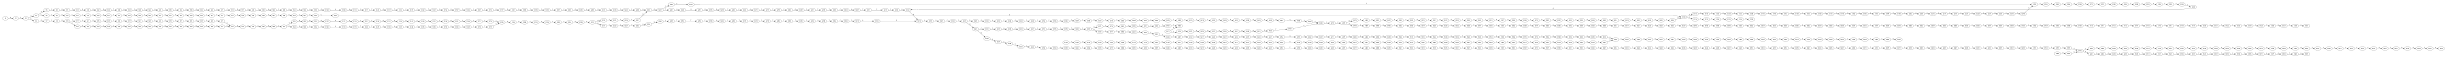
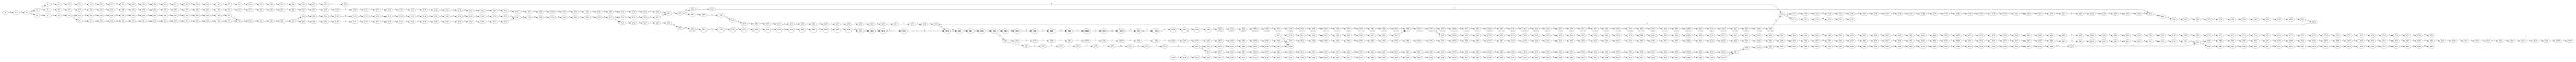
  strict digraph {
    fontname="Noto Sans"
    rankdir=LR
    node [fontname="Noto Sans"]
    edge [fontname="Noto Sans"]
    S0
    S1
    S2
    S3
    S4
    S5
    S6
    S7
    S8
    S9
    S10
    S11
    S12
    S13
    S14
    S15
    S16
    S17
    S18
    S19
    S20
    S21
    S22
    S23
    S24
    S25
    S26
    S27
    S28
    S29
    S30
    S31
    S32
    S33
    S34
    S35
    S36
    S37
    S38
    S39
    S40
    S41
    S42
    S43
    S44
    S45
    S46
    S47
    S48
    S49
    S50
    S51
    S52
    S53
    S54
    S55
    S56
    S57
    S58
    S59
    S60
    S61
    S62
    S63
    S64
    S65
    S66
    S67
    S68
    S69
    S70
    S71
    S72
    S73
    S74
    S75
    S76
    S77
    S78
    S79
    S80
    S81
    S82
    S83
    S84
    S85
    S86
    S87
    S88
    S89
    S90
    S91
    S92
    S93
    S94
    S95
    S96
    S97
    S98
    S99
    S100
    S101
    S102
    S103
    S104
    S105
    S106
    S107
    S108
    S109
    S110
    S111
    S112
    S113
    S114
    S115
    S116
    S117
    S118
    S119
    S120
    S121
    S122
    S123
    S124
    S125
    S126
    S127
    S128
    S129
    S130
    S131
    S132
    S133
    S134
    S135
    S136
    S137
    S138
    S139
    S140
    S141
    S142
    S143
    S145
    S146
    S147
    S148
    S144
    S149
    S150
    S151
    S152
    S153
    S154
    S155
    S156
    S157
    S158
    S159
    S160
    S161
    S162
    S163
    S164
    S165
    S166
    S167
    S168
    S169
    S170
    S171
    S172
    S173
    S174
    S175
    S176
    S177
    S178
    S179
    S180
    S181
    S182
    S183
    S184
    S185
    S186
    S187
    S188
    S189
    S190
    S191
    S192
    S193
    S194
    S195
    S196
    S197
    S198
    S199
    S200
    S201
    S202
    S203
    S204
    S205
    S206
    S207
    S208
    S209
    S210
    S211
    S212
    S213
    S214
    S215
    S216
    S217
    S218
    S219
    S220
    S221
    S222
    S223
    S224
    S225
    S226
    S227
    S228
    S229
    S230
    S231
    S232
    S233
    S234
    S235
    S236
    S237
    S238
    S239
    S240
    S241
    S242
    S243
    S244
    S245
    S246
    S247
    S248
    S249
    S250
    S251
    S252
    S253
    S254
    S255
    S256
    S257
    S258
    S259
    S260
    S261
    S262
    S263
    S264
    S265
    S266
    S267
    S268
    S269
    S270
    S271
    S272
    S273
    S274
    S275
    S276
    S277
    S278
    S279
    S280
    S281
    S282
    S283
    S284
    S285
    S286
    S287
    S288
    S289
    S290
    S291
    S292
    S293
    S294
    S295
    S296
    S297
    S298
    S299
    S300
    S301
    S302
    S303
    S304
    S305
    S306
    S307
    S308
    S309
    S310
    S311
    S312
    S313
    S314
    S315
    S316
    S317
    S318
    S319
    S320
    S321
    S322
    S323
    S324
    S325
    S326
    S327
    S328
    S329
    S330
    S331
    S332
    S333
    S334
    S335
    S336
    S337
    S338
    S339
    S340
    S341
    S342
    S343
    S344
    S345
    S346
    S347
    S348
    S349
    S350
    S351
    S352
    S353
    S354
    S355
    S356
    S357
    S358
    S359
    S360
    S361
    S362
    S363
    S364
    S365
    S366
    S367
    S368
    S369
    S370
    S371
    S372
    S373
    S374
    S375
    S376
    S377
    S378
    S379
    S380
    S381
    S382
    S383
    S384
    S385
    S386
    S387
    S388
    S389
    S390
    S391
    S392
    S393
    S394
    S395
    S396
    S397
    S398
    S399
    S400
    S401
    S402
    S403
    S404
    S405
    S406
    S407
    S408
    S409
    S410
    S412
    S413
    S414
    S415
    S411
    S416
    S417
    S418
    S419
    S420
    S421
    S422
    S423
    S424
    S425
    S426
    S427
    S428
    S429
    S430
    S431
    S432
    S433
    S434
    S435
    S436
    S437
    S438
    S439
    S440
    S441
    S442
    S443
    S444
    S445
    S446
    S447
    S448
    S449
    S450
    S451
    S452
    S453
    S454
    S455
    S456
    S457
    S458
    S459
    S460
    S461
    S462
    S463
+   S464
    S465
    S466
    S467
    S468
    S469
    S470
    S471
    S472
    S473
    S474
    S475
    S476
    S477
    S478
    S479
    S480
    S481
    S482
    S483
    S484
    S485
    S486
    S487
    S488
    S489
    S490
    S491
    S492
    S493
    S494
    S495
    S496
    S497
    S498
    S499
    S500
    S501
    S502
    S503
    S504
    S505
    S506
    S507
    S508
    S509
    S510
    S511
    S512
    S513
    S514
    S515
    S516
    S517
    S518
    S519
    S520
    S521
    S522
    S523
    S524
    S525
    S526
    S527
    S528
    S529
    S530
    S531
    S532
    S533
    S534
    S535
    S536
    S537
    S538
    S539
    S540
    S541
    S542
    S543
    S544
    S545
    S546
    S547
    S548
    S549
    S550
    S551
    S552
    S553
    S554
    S555
    S556
    S557
    S558
    S559
    S560
    S561
    S562
    S563
    S564
    S565
    S566
    S567
    S568
    S569
    S570
    S571
    S572
    S573
    S574
    S575
    S576
    S577
    S578
    S579
    S580
    S581
    S582
    S583
    S584
    S585
    S586
    S587
    S588
    S589
    S590
    S591
    S592
    S593
    S594
    S595
    S596
    S597
    S598
    S599
    S600
    S601
    S602
    S603
    S604
    S605
    S606
    S607
    S608
    S609
    S610
    S611
    S612
    S613
    S614
    S615
    S616
    S617
    S618
    S619
    S620
    S621
    S622
    S623
    S624
    S625
    S626
    S627
    S628
    S629
    S630
    S631
    S632
    S633
    S634
    S635
    S636
    S637
    S638
    S639
    S640
    S641
    S642
    S643
    S644
    S645
    S646
    S647
    S648
    S649
    S650
    S651
    S652
    S653
    S654
    S655
    S656
    S657
    S658
    S659
    S660
    S661
    S662
    S663
    S664
    S665
    S666
    S667
    S668
    S669
    S670
    S671
    S672
    S673
    S674
    S675
    S676
    S677
    S678
    S679
    S680
    S681
    S682
    S683
    S684
    S685
    S686
    S687
    S688
    S689
    S690
    S691
    S692
    S693
    S694
    S695
    S696
    S697
    S698
    S699
    S700
    S701
    S702
    S703
    S704
    S705
    S706
    S707
    S708
    S709
    S710
    S711
    S712
    S713
    S714
    S715
    S716
    S717
    S718
    S719
    S720
    S721
    S722
    S723
    S724
    S725
    S726
    S727
    S728
    S729
    S0 -> S1 [label=G]
    S1 -> S2 [label=T]
    S2 -> S3 [label=G]
    S2 -> S4 [label=C]
    S3 -> S5 [label=A]
    S3 -> S6 [label=C]
    S4 -> S7 [label=G]
    S5 -> S8 [label=C]
    S6 -> S9 [label=C]
    S7 -> S10 [label=C]
    S8 -> S11 [label=G]
    S9 -> S12 [label=G]
    S10 -> S13 [label=G]
    S11 -> S14 [label=T]
    S12 -> S15 [label=C]
    S13 -> S16 [label=C]
    S13 -> S17 [label=T]
    S14 -> S18 [label=G]
    S15 -> S19 [label=C]
    S16 -> S20 [label=A]
    S17 -> S21 [label=A]
    S18 -> S22 [label=G]
    S19 -> S23 [label=G]
    S20 -> S24 [label=G]
    S21 -> S25 [label=G]
    S22 -> S26 [label=G]
    S23 -> S27 [label=G]
    S24 -> S28 [label=C]
    S25 -> S29 [label=C]
    S26 -> S30 [label=T]
    S27 -> S31 [label=T]
    S28 -> S32 [label=C]
    S29 -> S33 [label=C]
    S30 -> S34 [label=A]
    S31 -> S35 [label=G]
    S32 -> S36 [label=G]
    S33 -> S37 [label=G]
    S34 -> S38 [label=C]
    S35 -> S39 [label=G]
    S36 -> S40 [label=G]
    S37 -> S41 [label=C]
    S38 -> S42 [label=T]
    S39 -> S43 [label=T]
    S40 -> S44 [label=T]
    S41 -> S45 [label=T]
    S42 -> S46 [label=A]
    S43 -> S47 [label=G]
    S44 -> S48 [label=G]
    S45 -> S49 [label=G]
    S46 -> S50 [label=T]
    S47 -> S51 [label=G]
    S48 -> S52 [label=G]
    S49 -> S53 [label=G]
    S50 -> S54 [label=T]
    S51 -> S55 [label=A]
    S52 -> S56 [label=A]
    S53 -> S57 [label=A]
    S54 -> S58 [label=G]
    S55 -> S59 [label=A]
    S56 -> S60 [label=A]
    S57 -> S61 [label=A]
    S58 -> S62 [label=G]
    S59 -> S63 [label=C]
    S60 -> S64 [label=G]
    S61 -> S65 [label=G]
    S62 -> S66 [label=A]
    S63 -> S67 [label=C]
    S64 -> S68 [label=A]
    S65 -> S69 [label=A]
    S66 -> S70 [label=A]
    S67 -> S71 [label=T]
    S68 -> S72 [label=A]
    S69 -> S73 [label=A]
    S70 -> S74 [label=C]
    S71 -> S75 [label=C]
    S72 -> S76 [label=C]
    S73 -> S76 [label=C]
    S74 -> S77 [label=G]
    S75 -> S78 [label=G]
    S76 -> S79 [label=G]
    S77 -> S80 [label=G]
    S78 -> S81 [label=G]
    S79 -> S82 [label=G]
    S80 -> S83 [label=T]
    S81 -> S84 [label=C]
    S82 -> S85 [label=C]
    S83 -> S86 [label=A]
    S84 -> S87 [label=A]
    S85 -> S88 [label=A]
    S86 -> S89 [label=C]
    S87 -> S90 [label=C]
    S88 -> S91 [label=C]
    S89 -> S92 [label=G]
    S90 -> S93 [label=G]
    S91 -> S94 [label=C]
    S91 -> S95 [label=T]
    S92 -> S96 [label=A]
    S93 -> S97 [label=C]
    S94 -> S98 [label=G]
    S95 -> S99 [label=G]
    S96 -> S100 [label=A]
    S97 -> S101 [label=G]
    S98 -> S102 [label=G]
    S99 -> S103 [label=G]
    S100 -> S104 [label=G]
    S101 -> S105 [label=C]
    S102 -> S106 [label=G]
    S103 -> S107 [label=G]
    S104 -> S108 [label=A]
    S105 -> S109 [label=G]
    S106 -> S110 [label=A]
    S107 -> S111 [label=A]
    S108 -> S112 [label=A]
    S109 -> S113 [label=C]
    S109 -> S114 [label=G]
    S110 -> S115 [label=A]
    S111 -> S116 [label=A]
    S112 -> S117 [label=G]
    S113 -> S118 [label=G]
    S114 -> S119 [label=C]
    S115 -> S120 [label=T]
    S116 -> S121 [label=C]
    S117 -> S122 [label=T]
    S118 -> S123 [label=T]
    S119 -> S124 [label=T]
    S120 -> S125 [label=T]
    S121 -> S126 [label=T]
    S122 -> S127 [label=G]
    S123 -> S128 [label=C]
    S124 -> S129 [label=G]
    S125 -> S130 [label=G]
    S126 -> S131 [label=G]
    S127 -> S132 [label=T]
    S128 -> S133 [label=G]
    S129 -> S134 [label=G]
    S130 -> S135 [label=A]
    S131 -> S136 [label=G]
    S132 -> S137 [label=C]
    S133 -> S138 [label=A]
    S134 -> S139 [label=A]
    S135 -> S140 [label=A]
    S136 -> S141 [label=A]
    S137 -> S142 [label=C]
    S138 -> S143 [label=C]
    S140 -> S145 [label=C]
    S141 -> S146 [label=C]
    S142 -> S147 [label=T]
    S143 -> S148 [label=G]
    S145 -> S150 [label=C]
    S146 -> S151 [label=C]
    S147 -> S152 [label=G]
    S148 -> S153 [label=C]
    S144 -> S149 [label=T]
    S149 -> S154 [label=G]
    S150 -> S155 [label=C]
    S151 -> S156 [label=C]
    S152 -> S157 [label=G]
    S153 -> S158 [label=G]
    S154 -> S159 [label=G]
    S155 -> S160 [label=G]
    S156 -> S161 [label=G]
    S157 -> S162 [label=C]
    S158 -> S163 [label=C]
    S159 -> S164 [label=G]
    S160 -> S165 [label=T]
    S161 -> S166 [label=T]
    S162 -> S167 [label=C]
    S163 -> S168 [label=C]
    S164 -> S169 [label=G]
    S165 -> S170 [label=C]
    S166 -> S171 [label=C]
    S167 -> S172 [label=T]
    S168 -> S173 [label=T]
    S169 -> S174 [label=T]
    S170 -> S175 [label=T]
    S171 -> S176 [label=T]
    S172 -> S177 [label=G]
    S173 -> S178 [label=C]
    S174 -> S179 [label=C]
    S175 -> S180 [label=C]
    S176 -> S180 [label=C]
    S177 -> S181 [label=G]
    S178 -> S182 [label=G]
    S179 -> S183 [label=C]
    S180 -> S184 [label=G]
    S181 -> S185 [label=G]
    S182 -> S186 [label=G]
    S183 -> S187 [label=G]
    S184 -> S188 [label=G]
    S185 -> S189 [label=T]
    S186 -> S190 [label=G]
    S187 -> S191 [label=C]
    S188 -> S192 [label=C]
    S189 -> S193 [label=C]
    S190 -> S194 [label=C]
    S191 -> S195 [label=C]
    S192 -> S196 [label=A]
    S193 -> S197 [label=C]
    S194 -> S198 [label=T]
    S195 -> S199 [label=G]
    S196 -> S200 [label=C]
    S197 -> S201 [label=C]
    S198 -> S202 [label=C]
    S199 -> S203 [label=G]
    S200 -> S204 [label=C]
    S201 -> S205 [label=G]
    S202 -> S206 [label=A]
    S203 -> S207 [label=A]
    S204 -> S208 [label=G]
    S205 -> S209 [label=A]
    S206 -> S210 [label=C]
    S207 -> S211 [label=A]
    S208 -> S212 [label=A]
    S209 -> S213 [label=G]
    S210 -> S214 [label=G]
    S211 -> S215 [label=C]
    S212 -> S216 [label=G]
    S212 -> S217 [label=A]
    S213 -> S218 [label=T]
    S214 -> S219 [label=T]
    S215 -> S220 [label=T]
    S216 -> S221 [label=T]
    S217 -> S222 [label=T]
    S218 -> S223 [label=C]
    S219 -> S224 [label=C]
    S220 -> S225 [label=G]
    S221 -> S226 [label=C]
    S222 -> S227 [label=G]
    S223 -> S228 [label=C]
    S224 -> S229 [label=C]
    S225 -> S230 [label=C]
    S226 -> S231 [label=C]
    S227 -> S232 [label=T]
    S228 -> S233 [label=A]
    S229 -> S234 [label=A]
    S230 -> S235 [label=A]
    S231 -> S233 [label=A]
    S232 -> S236 [label=A]
    S233 -> S237 [label=G]
    S234 -> S238 [label=G]
    S235 -> S239 [label=A]
    S236 -> S240 [label=G]
    S237 -> S241 [label=T]
    S237 -> S242 [label=C]
    S238 -> S243 [label=C]
    S239 -> S244 [label=C]
    S240 -> S245 [label=T]
    S241 -> S246 [label=A]
    S242 -> S247 [label=T]
    S243 -> S248 [label=T]
    S244 -> S249 [label=C]
    S245 -> S250 [label=T]
    S246 -> S251 [label=G]
    S247 -> S252 [label=T]
    S248 -> S252 [label=T]
    S249 -> S253 [label=A]
    S250 -> S254 [label=T]
    S251 -> S255 [label=G]
    S252 -> S256 [label=C]
    S253 -> S257 [label=G]
    S254 -> S258 [label=C]
    S255 -> S259 [label=G]
    S256 -> S260 [label=A]
    S257 -> S261 [label=A]
    S258 -> S262 [label=A]
    S259 -> S263 [label=T]
    S260 -> S264 [label=C]
    S261 -> S265 [label=A]
    S262 -> S266 [label=C]
    S263 -> S267 [label=C]
    S264 -> S268 [label=G]
    S265 -> S269 [label=C]
    S266 -> S270 [label=T]
    S267 -> S271 [label=A]
    S268 -> S272 [label=C]
    S269 -> S273 [label=A]
    S270 -> S274 [label=C]
    S271 -> S275 [label=C]
    S272 -> S276 [label=C]
    S273 -> S277 [label=G]
    S274 -> S278 [label=C]
    S275 -> S279 [label=T]
    S276 -> S280 [label=C]
    S277 -> S281 [label=C]
    S278 -> S282 [label=T]
    S279 -> S283 [label=C]
    S280 -> S284 [label=T]
    S281 -> S285 [label=C]
    S282 -> S286 [label=T]
    S283 -> S287 [label=G]
    S284 -> S288 [label=T]
    S285 -> S289 [label=G]
    S286 -> S290 [label=T]
    S287 -> S291 [label=C]
    S288 -> S292 [label=C]
    S289 -> S293 [label=T]
    S290 -> S294 [label=C]
    S291 -> S295 [label=T]
    S292 -> S296 [label=A]
    S293 -> S297 [label=C]
    S294 -> S298 [label=A]
    S295 -> S299 [label=T]
    S296 -> S300 [label=T]
    S297 -> S301 [label=C]
    S298 -> S302 [label=T]
    S299 -> S303 [label=C]
    S300 -> S304 [label=C]
    S301 -> S305 [label=T]
    S302 -> S306 [label=C]
    S303 -> S307 [label=A]
    S304 -> S308 [label=C]
    S305 -> S309 [label=C]
    S306 -> S310 [label=C]
    S307 -> S311 [label=T]
    S308 -> S312 [label=A]
    S309 -> S313 [label=T]
    S310 -> S314 [label=A]
    S311 -> S315 [label=C]
    S312 -> S316 [label=G]
    S313 -> S317 [label=G]
    S314 -> S316 [label=G]
    S315 -> S318 [label=C]
    S316 -> S319 [label=A]
    S317 -> S320 [label=T]
    S318 -> S312 [label=A]
    S319 -> S321 [label=A]
    S320 -> S322 [label=C]
    S321 -> S323 [label=C]
    S322 -> S324 [label=G]
    S323 -> S325 [label=C]
    S324 -> S326 [label=T]
    S325 -> S327 [label=A]
    S325 -> S328 [label=G]
    S326 -> S329 [label=G]
    S327 -> S330 [label=G]
    S327 -> S331 [label=C]
    S328 -> S332 [label=G]
    S329 -> S333 [label=G]
    S330 -> S334 [label=A]
    S331 -> S335 [label=C]
    S332 -> S336 [label=A]
    S333 -> S337 [label=T]
    S334 -> S338 [label=C]
    S335 -> S339 [label=A]
    S336 -> S340 [label=C]
    S337 -> S341 [label=A]
    S338 -> S342 [label=T]
    S339 -> S343 [label=C]
    S340 -> S344 [label=G]
    S341 -> S345 [label=C]
    S342 -> S346 [label=C]
    S343 -> S347 [label=C]
    S344 -> S348 [label=C]
    S345 -> S349 [label=C]
    S346 -> S350 [label=C]
    S347 -> S351 [label=C]
    S348 -> S352 [label=C]
    S349 -> S353 [label=G]
    S350 -> S354 [label=C]
    S351 -> S355 [label=C]
    S352 -> S356 [label=C]
    S353 -> S357 [label=G]
    S354 -> S358 [label=A]
    S355 -> S359 [label=T]
    S356 -> S360 [label=A]
    S357 -> S361 [label=T]
    S358 -> S362 [label=T]
    S359 -> S363 [label=T]
    S360 -> S364 [label=T]
    S361 -> S365 [label=G]
    S362 -> S366 [label=C]
    S363 -> S367 [label=C]
    S364 -> S368 [label=C]
    S365 -> S369 [label=G]
    S366 -> S370 [label=T]
    S367 -> S371 [label=C]
    S367 -> S372 [label=G]
    S368 -> S373 [label=G]
    S369 -> S374 [label=T]
    S370 -> S375 [label=G]
    S371 -> S376 [label=T]
    S372 -> S377 [label=A]
    S373 -> S378 [label=T]
    S374 -> S379 [label=T]
    S375 -> S380 [label=C]
    S376 -> S381 [label=G]
    S377 -> S382 [label=T]
    S378 -> S383 [label=C]
    S379 -> S384 [label=A]
    S380 -> S385 [label=C]
    S381 -> S386 [label=T]
    S382 -> S387 [label=C]
    S383 -> S388 [label=C]
    S384 -> S389 [label=G]
    S385 -> S390 [label=A]
    S386 -> S391 [label=C]
    S387 -> S392 [label=G]
    S388 -> S393 [label=T]
    S389 -> S394 [label=A]
    S390 -> S395 [label=G]
    S391 -> S396 [label=C]
    S392 -> S397 [label=T]
    S393 -> S398 [label=C]
    S394 -> S399 [label=A]
    S395 -> S400 [label=T]
    S396 -> S401 [label=T]
    S397 -> S402 [label=T]
    S398 -> S403 [label=T]
    S399 -> S404 [label=G]
    S400 -> S405 [label=C]
    S401 -> S406 [label=T]
    S402 -> S407 [label=T]
    S403 -> S408 [label=T]
    S404 -> S409 [label=G]
    S405 -> S410 [label=G]
    S407 -> S412 [label=G]
    S408 -> S413 [label=C]
    S409 -> S414 [label=G]
    S410 -> S415 [label=T]
    S412 -> S417 [label=T]
    S413 -> S418 [label=T]
    S414 -> S419 [label=G]
    S415 -> S420 [label=A]
    S411 -> S406 [label=G]
    S411 -> S416 [label=T]
    S416 -> S421 [label=A]
    S417 -> S422 [label=A]
    S418 -> S423 [label=C]
    S419 -> S424 [label=G]
    S420 -> S425 [label=A]
    S421 -> S426 [label=G]
    S422 -> S427 [label=G]
    S423 -> S428 [label=G]
    S424 -> S429 [label=T]
    S425 -> S430 [label=G]
    S426 -> S431 [label=G]
    S427 -> S432 [label=G]
    S428 -> S433 [label=G]
    S429 -> S434 [label=C]
    S430 -> S435 [label=A]
    S431 -> S436 [label=A]
    S432 -> S437 [label=A]
    S433 -> S438 [label=A]
    S434 -> S439 [label=C]
    S435 -> S440 [label=C]
    S436 -> S441 [label=G]
    S437 -> S442 [label=A]
    S438 -> S443 [label=G]
    S439 -> S444 [label=G]
    S440 -> S445 [label=G]
    S441 -> S446 [label=A]
    S442 -> S447 [label=A]
    S443 -> S448 [label=A]
    S444 -> S449 [label=T]
    S445 -> S450 [label=G]
    S446 -> S451 [label=G]
    S447 -> S452 [label=G]
    S448 -> S453 [label=G]
    S449 -> S454 [label=C]
    S450 -> S455 [label=C]
    S451 -> S456 [label=G]
    S452 -> S457 [label=G]
    S453 -> S458 [label=G]
    S454 -> S459 [label=G]
    S455 -> S460 [label=T]
    S456 -> S461 [label=T]
    S457 -> S462 [label=T]
    S458 -> S463 [label=T]
+   S459 -> S464 [label=G]
    S460 -> S465 [label=C]
    S461 -> S466 [label=C]
    S462 -> S467 [label=C]
    S463 -> S466 [label=C]
+   S464 -> S468 [label=A]
    S465 -> S469 [label=T]
    S466 -> S470 [label=C]
    S467 -> S471 [label=C]
    S468 -> S472 [label=A]
    S469 -> S473 [label=C]
    S470 -> S474 [label=C]
    S471 -> S475 [label=C]
    S472 -> S476 [label=C]
    S473 -> S477 [label=G]
    S474 -> S478 [label=A]
    S474 -> S479 [label=G]
    S475 -> S480 [label=G]
    S476 -> S481 [label=A]
    S476 -> S482 [label=T]
    S477 -> S483 [label=A]
    S478 -> S484 [label=G]
    S479 -> S485 [label=G]
    S480 -> S486 [label=A]
    S481 -> S487 [label=G]
    S482 -> S488 [label=A]
    S483 -> S489 [label=A]
    S484 -> S490 [label=A]
    S485 -> S491 [label=A]
    S486 -> S492 [label=A]
    S487 -> S493 [label=G]
    S488 -> S494 [label=C]
    S489 -> S495 [label=G]
    S490 -> S496 [label=G]
    S491 -> S497 [label=G]
    S492 -> S498 [label=G]
    S493 -> S499 [label=A]
    S494 -> S500 [label=A]
    S495 -> S501 [label=T]
    S496 -> S502 [label=C]
    S497 -> S503 [label=G]
    S498 -> S504 [label=T]
    S499 -> S505 [label=A]
    S500 -> S506 [label=A]
    S501 -> S507 [label=C]
    S502 -> S508 [label=C]
    S503 -> S509 [label=C]
    S504 -> S510 [label=C]
    S505 -> S511 [label=T]
    S506 -> S512 [label=C]
    S507 -> S513 [label=G]
    S508 -> S514 [label=A]
    S509 -> S515 [label=G]
    S510 -> S516 [label=G]
    S511 -> S517 [label=A]
    S512 -> S518 [label=G]
    S513 -> S519 [label=C]
    S514 -> S520 [label=C]
    S515 -> S521 [label=T]
    S516 -> S522 [label=A]
    S517 -> S523 [label=G]
    S518 -> S524 [label=A]
    S519 -> S525 [label=G]
    S520 -> S526 [label=G]
    S521 -> S527 [label=G]
    S522 -> S528 [label=G]
    S523 -> S529 [label=T]
    S524 -> S530 [label=A]
    S525 -> S531 [label=G]
    S526 -> S532 [label=G]
    S527 -> S533 [label=G]
    S528 -> S534 [label=G]
    S529 -> S535 [label=C]
    S530 -> S536 [label=A]
    S531 -> S537 [label=C]
    S532 -> S538 [label=T]
    S533 -> S539 [label=T]
    S534 -> S540 [label=T]
    S535 -> S541 [label=T]
    S536 -> S542 [label=A]
    S537 -> S543 [label=T]
    S538 -> S544 [label=T]
    S539 -> S545 [label=A]
    S540 -> S546 [label=A]
    S541 -> S547 [label=C]
    S542 -> S548 [label=C]
    S543 -> S549 [label=A]
    S544 -> S550 [label=A]
    S545 -> S551 [label=T]
    S546 -> S552 [label=T]
    S547 -> S553 [label=T]
    S548 -> S554 [label=A]
    S549 -> S555 [label=T]
    S550 -> S556 [label=C]
    S551 -> S557 [label=G]
    S552 -> S558 [label=A]
    S553 -> S559 [label=C]
    S554 -> S560 [label=G]
    S555 -> S561 [label=A]
    S556 -> S562 [label=T]
    S557 -> S563 [label=A]
    S558 -> S564 [label=A]
    S559 -> S565 [label=T]
    S560 -> S566 [label=A]
    S561 -> S567 [label=G]
    S562 -> S568 [label=G]
    S563 -> S569 [label=G]
    S564 -> S570 [label=G]
    S565 -> S571 [label=G]
    S566 -> S572 [label=A]
    S567 -> S573 [label=T]
    S568 -> S574 [label=C]
    S569 -> S575 [label=C]
    S570 -> S576 [label=T]
    S571 -> S577 [label=A]
    S572 -> S578 [label=G]
    S573 -> S579 [label=A]
    S574 -> S580 [label=A]
    S575 -> S581 [label=G]
    S576 -> S582 [label=C]
    S577 -> S583 [label=G]
    S578 -> S584 [label=G]
    S579 -> S585 [label=G]
    S580 -> S586 [label=G]
    S581 -> S587 [label=G]
    S582 -> S588 [label=G]
    S583 -> S589 [label=T]
    S584 -> S590 [label=G]
    S585 -> S591 [label=C]
    S586 -> S592 [label=A]
    S587 -> S593 [label=T]
    S588 -> S594 [label=T]
    S589 -> S595 [label=A]
    S590 -> S596 [label=G]
    S591 -> S597 [label=C]
    S592 -> S598 [label=C]
    S593 -> S599 [label=C]
    S594 -> S600 [label=G]
    S596 -> S601 [label=T]
    S597 -> S602 [label=G]
    S598 -> S603 [label=G]
    S599 -> S604 [label=G]
    S600 -> S605 [label=G]
    S601 -> S606 [label=C]
    S602 -> S607 [label=A]
    S603 -> S608 [label=G]
    S604 -> S609 [label=C]
    S605 -> S610 [label=T]
    S606 -> S611 [label=T]
    S607 -> S612 [label=A]
    S608 -> S613 [label=A]
    S609 -> S614 [label=A]
    S610 -> S341 [label=A]
    S611 -> S615 [label=C]
    S612 -> S616 [label=A]
    S613 -> S617 [label=C]
    S614 -> S618 [label=C]
    S615 -> S619 [label=T]
    S616 -> S620 [label=C]
    S617 -> S621 [label=A]
    S618 -> S622 [label=G]
    S619 -> S623 [label=C]
    S620 -> S624 [label=C]
    S621 -> S625 [label=C]
    S622 -> S626 [label=C]
    S623 -> S627 [label=G]
    S624 -> S628 [label=C]
    S625 -> S629 [label=A]
    S626 -> S630 [label=G]
    S627 -> S631 [label=T]
    S628 -> S632 [label=C]
    S629 -> S633 [label=C]
    S630 -> S634 [label=C]
    S631 -> S635 [label=G]
    S632 -> S636 [label=G]
    S633 -> S637 [label=C]
    S634 -> S109 [label=G]
    S635 -> S638 [label=G]
    S636 -> S639 [label=A]
    S637 -> S640 [label=T]
    S638 -> S641 [label=T]
    S639 -> S642 [label=C]
    S640 -> S643 [label=C]
    S641 -> S644 [label=A]
    S642 -> S645 [label=T]
    S643 -> S646 [label=T]
    S645 -> S647 [label=A]
    S646 -> S648 [label=A]
    S647 -> S649 [label=G]
    S648 -> S650 [label=G]
    S649 -> S651 [label=A]
    S650 -> S652 [label=A]
    S651 -> S653 [label=A]
    S652 -> S654 [label=A]
    S653 -> S655 [label=T]
    S654 -> S656 [label=C]
    S655 -> S657 [label=C]
    S656 -> S658 [label=G]
    S657 -> S659 [label=G]
    S658 -> S660 [label=A]
    S659 -> S661 [label=G]
    S660 -> S662 [label=G]
    S661 -> S663 [label=G]
    S662 -> S664 [label=G]
    S663 -> S665 [label=T]
    S664 -> S666 [label=T]
    S665 -> S667 [label=A]
    S666 -> S668 [label=G]
    S667 -> S669 [label=T]
    S668 -> S670 [label=T]
    S669 -> S671 [label=C]
    S670 -> S672 [label=C]
    S671 -> S673 [label=C]
    S672 -> S674 [label=C]
    S673 -> S675 [label=C]
    S674 -> S676 [label=C]
    S675 -> S677 [label=G]
    S676 -> S678 [label=T]
    S677 -> S679 [label=A]
    S678 -> S680 [label=G]
    S679 -> S681 [label=A]
    S680 -> S682 [label=T]
    S681 -> S683 [label=A]
    S682 -> S684 [label=C]
    S683 -> S685 [label=G]
    S684 -> S686 [label=C]
    S685 -> S687 [label=T]
    S686 -> S688 [label=T]
    S687 -> S689 [label=G]
    S688 -> S690 [label=A]
    S689 -> S691 [label=T]
    S690 -> S692 [label=C]
    S691 -> S693 [label=C]
    S692 -> S694 [label=T]
    S693 -> S695 [label=G]
    S694 -> S696 [label=A]
    S695 -> S697 [label=T]
    S696 -> S698 [label=C]
    S697 -> S699 [label=C]
    S698 -> S700 [label=C]
    S699 -> S701 [label=G]
    S700 -> S702 [label=A]
    S701 -> S703 [label=G]
    S702 -> S704 [label=G]
    S703 -> S705 [label=A]
    S704 -> S706 [label=G]
    S705 -> S707 [label=A]
    S706 -> S708 [label=A]
    S707 -> S476 [label=C]
    S708 -> S709 [label=G]
    S709 -> S710 [label=A]
    S710 -> S711 [label=G]
    S711 -> S712 [label=T]
    S712 -> S713 [label=C]
    S713 -> S714 [label=A]
    S714 -> S715 [label=G]
    S715 -> S716 [label=G]
    S716 -> S717 [label=A]
    S717 -> S718 [label=C]
    S718 -> S719 [label=C]
    S719 -> S720 [label=A]
    S720 -> S721 [label=G]
    S721 -> S722 [label=T]
    S722 -> S723 [label=C]
    S723 -> S724 [label=T]
    S724 -> S725 [label=C]
    S725 -> S726 [label=T]
    S726 -> S727 [label=G]
    S727 -> S728 [label=T]
    S728 -> S729 [label=A]
  }
